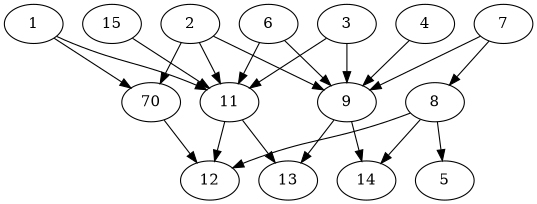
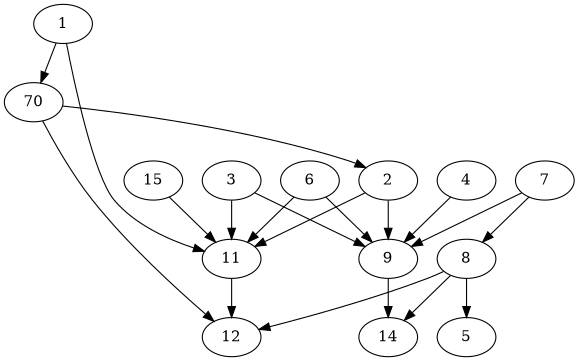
  digraph {
    node [alpha=0.04]
    1 [alpha=0.05 expect_size=38497280]
    n2 [alpha=0.06 expect_size=31358976 label=70]
    11 [alpha=0.11 expect_size=43240448]
    12 [alpha=0.05 expect_size=7764992]
-   13 [alpha=0.12 expect_size=41909248]
    15 [expect_size=39538688]
    2 [alpha=0.14 expect_size=39247872]
    9 [expect_size=13772800]
    14 [alpha=0.15 expect_size=24045568]
    3 [alpha=0.12 expect_size=28398592]
    4 [alpha=0.07 expect_size=16970752]
    5 [expect_size=20836352]
    8 [alpha=0.02 expect_size=16009216]
    6 [alpha=0.19 expect_size=43072512]
    7 [alpha=0.15 expect_size=14714880]
    1 -> n2
    1 -> 11
    n2 -> 12
    11 -> 12
-   11 -> 13
    15 -> 11
-   2 -> n2
+   n2 -> 2
    2 -> 11
    2 -> 9
-   9 -> 13
    9 -> 14
    3 -> 11
    3 -> 9
    4 -> 9
    8 -> 12
    8 -> 14
    8 -> 5
    6 -> 11
    6 -> 9
    7 -> 9
    7 -> 8
  }
